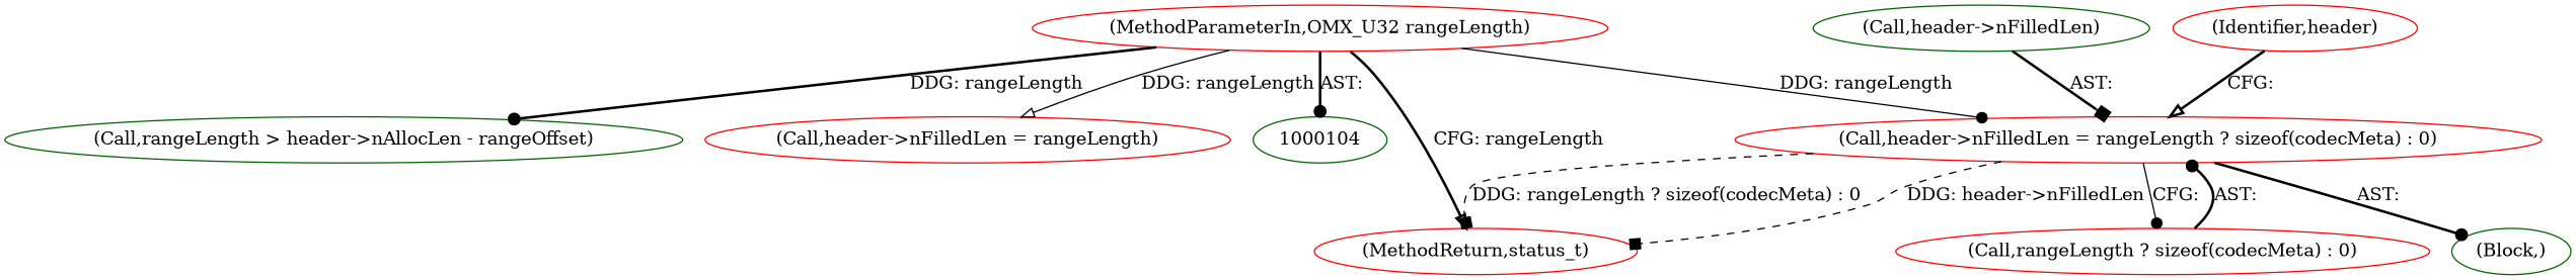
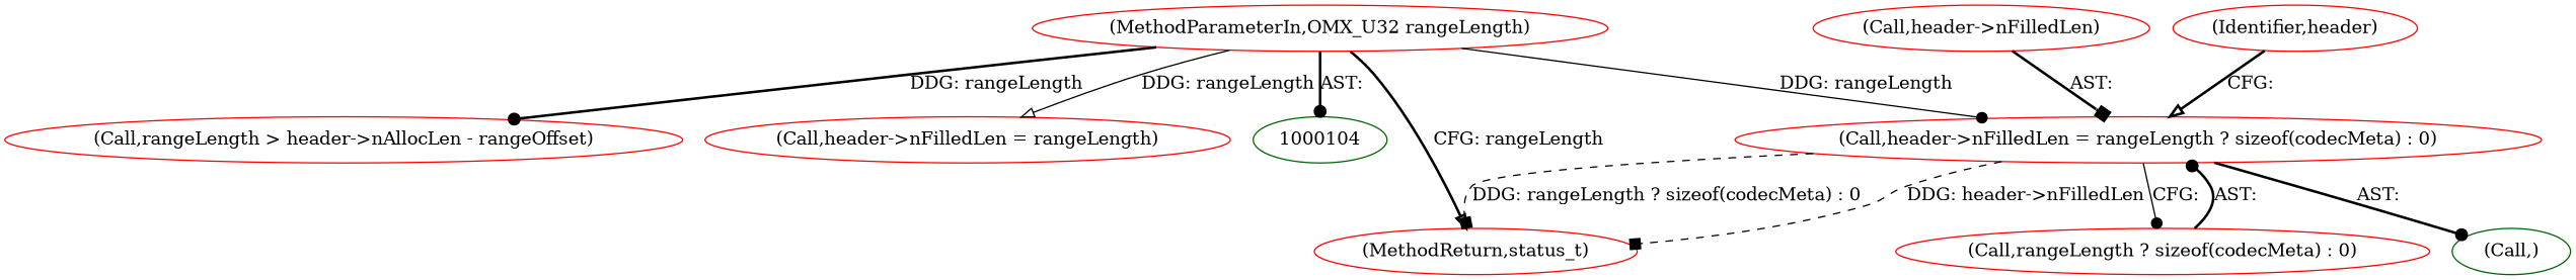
  digraph {
    node [color=red]
    edge [arrowhead=dot style=bold]
    n1 [label="(Call,header->nFilledLen = rangeLength ? sizeof(codecMeta) : 0)"]
    n2 [label="(MethodReturn,status_t)"]
    n3 [label="(Call,rangeLength ? sizeof(codecMeta) : 0)"]
-   n4 [color=darkgreen label="(Block,)"]
+   n4 [color=darkgreen label="(Call,)"]
    n5 [label="(MethodParameterIn,OMX_U32 rangeLength)"]
-   n6 [color=darkgreen label="(Call,rangeLength > header->nAllocLen - rangeOffset)"]
+   n6 [label="(Call,rangeLength > header->nAllocLen - rangeOffset)"]
    n7 [label="(Call,header->nFilledLen = rangeLength)"]
    1000104 [color=darkgreen]
-   n9 [color=darkgreen label="(Call,header->nFilledLen)"]
+   n9 [label="(Call,header->nFilledLen)"]
    n10 [label="(Identifier,header)"]
    n1 -> n2 [arrowhead=box label="DDG: header->nFilledLen" style=dashed]
    n1 -> n2 [arrowhead=box label="DDG: rangeLength ? sizeof(codecMeta) : 0" style=dashed]
    n1 -> n3 [label="CFG: " style=solid]
    n1 -> n4 [label="AST: "]
    n3 -> n1 [label="AST: "]
    n5 -> n1 [label="DDG: rangeLength" style=solid]
    n5 -> n2 [arrowhead=onormal label="CFG: rangeLength"]
    n5 -> n6 [label="DDG: rangeLength"]
    n5 -> n7 [arrowhead=onormal label="DDG: rangeLength" style=solid]
    n5 -> 1000104 [label="AST: "]
    n9 -> n1 [arrowhead=box label="AST: "]
    n10 -> n1 [arrowhead=onormal label="CFG: "]
  }
